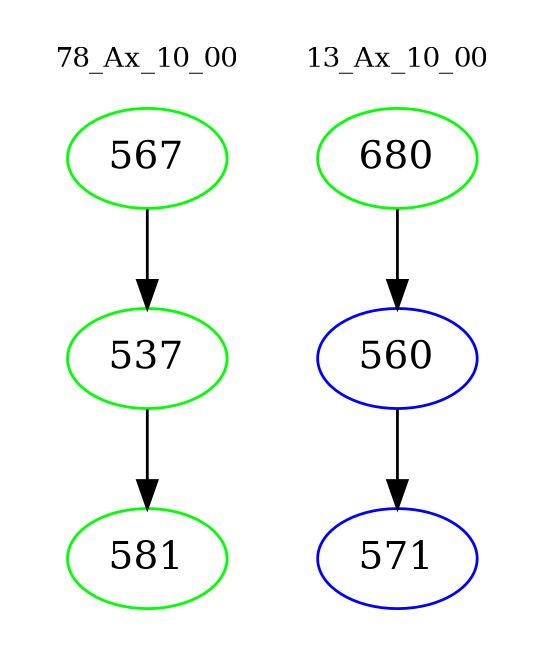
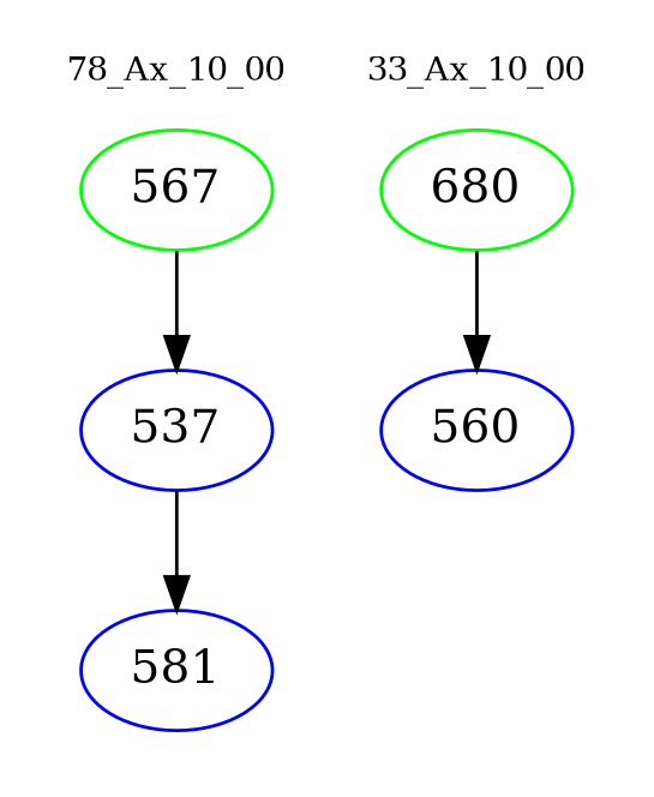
  digraph {
    node [color=blue]
    edge [color=black]
    n1 [color=green label=567]
-   n2 [color=green label=537]
-   n3 [color=green label=581]
+   n2 [label=537]
+   n3 [label=581]
    n4 [color=green label=680]
    n5 [label=560]
-   n6 [label=571]
    subgraph cluster_1 {
      color=white
      fontsize=10
      label="78_Ax_10_00"
      n1
      n2
      n3
    }
    subgraph cluster_2 {
      color=white
      fontsize=10
-     label="13_Ax_10_00"
+     label="33_Ax_10_00"
      n4
      n5
-     n6
    }
    n1 -> n2
    n2 -> n3
    n4 -> n5
-   n5 -> n6
  }
